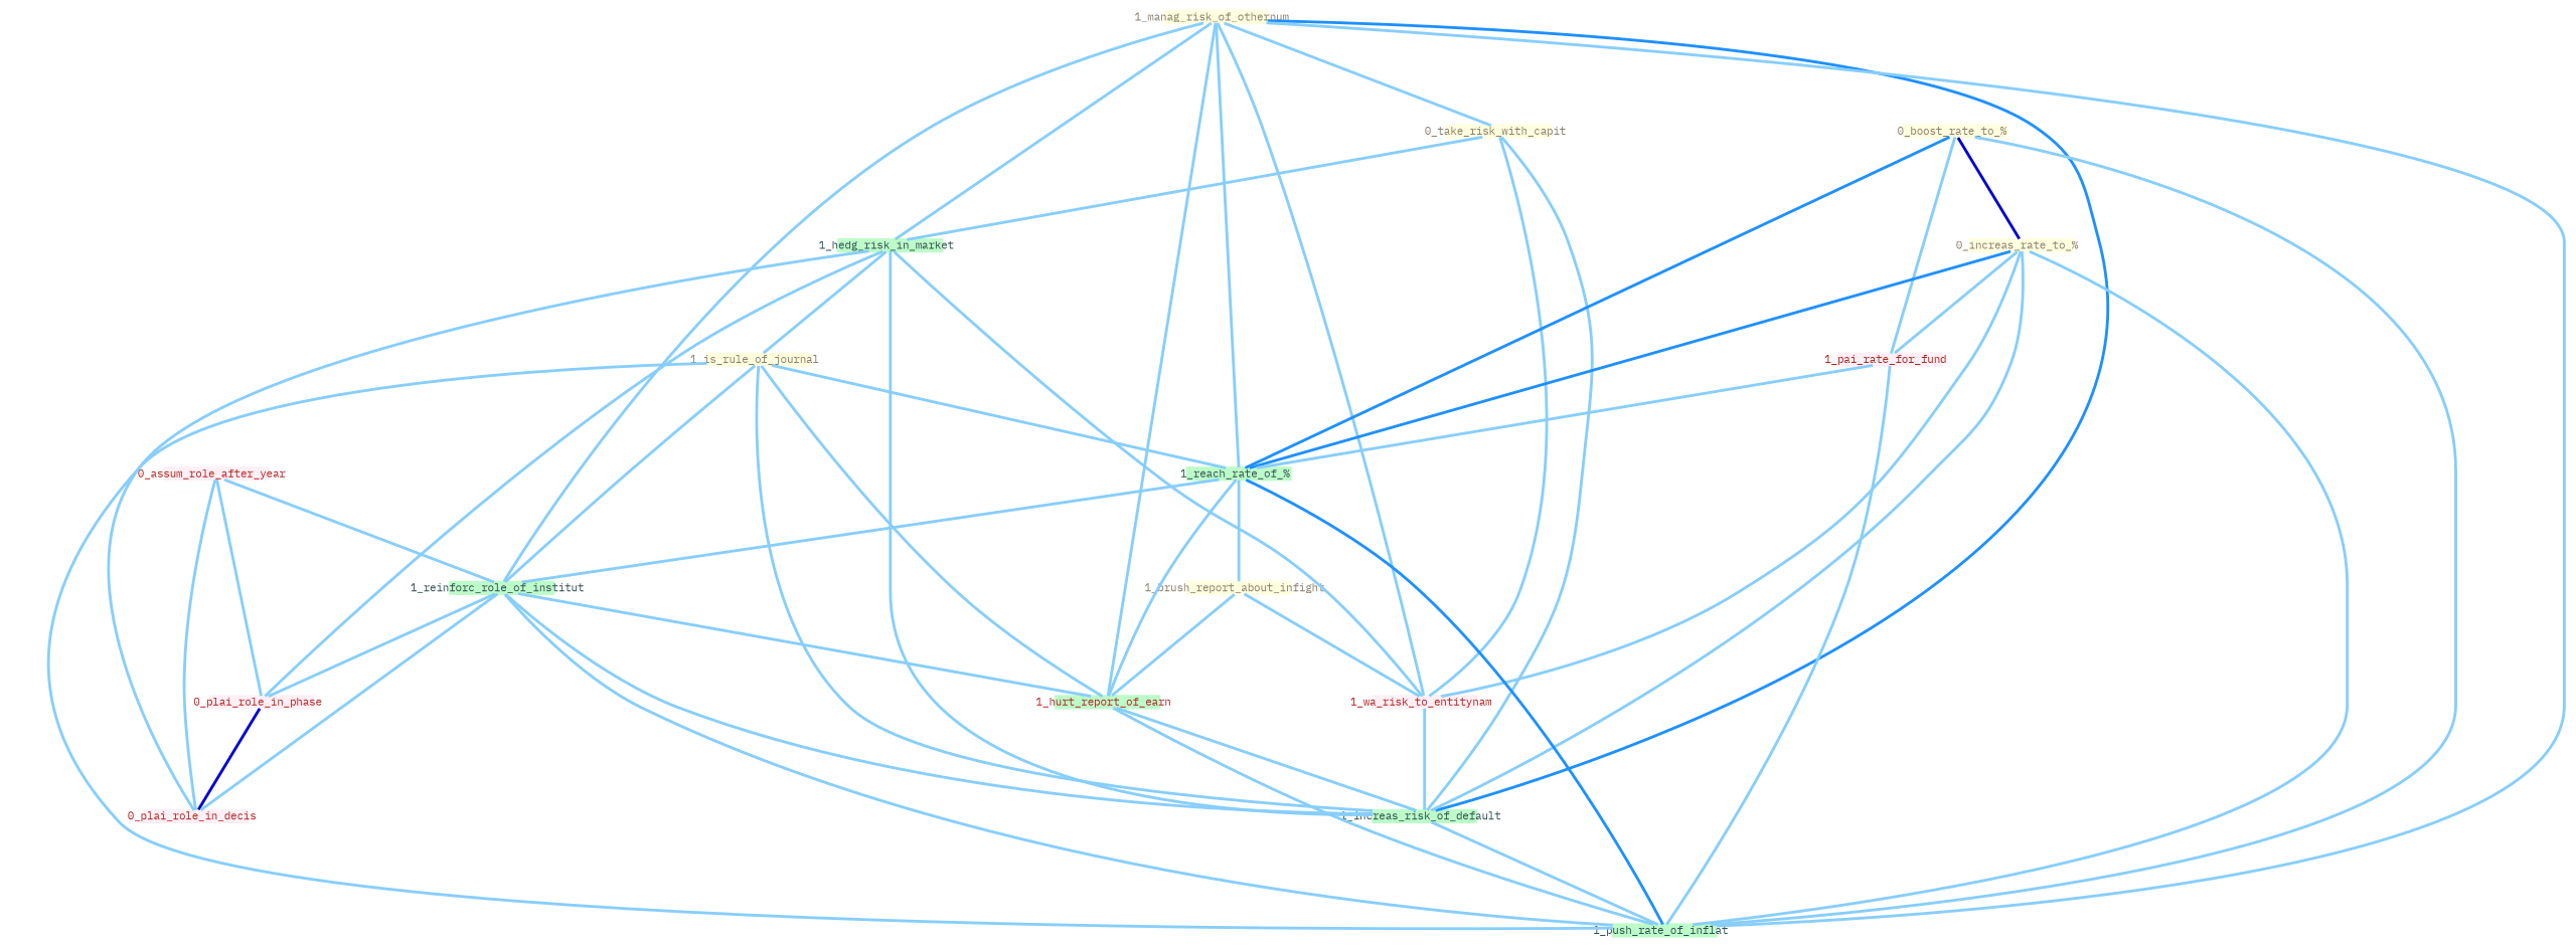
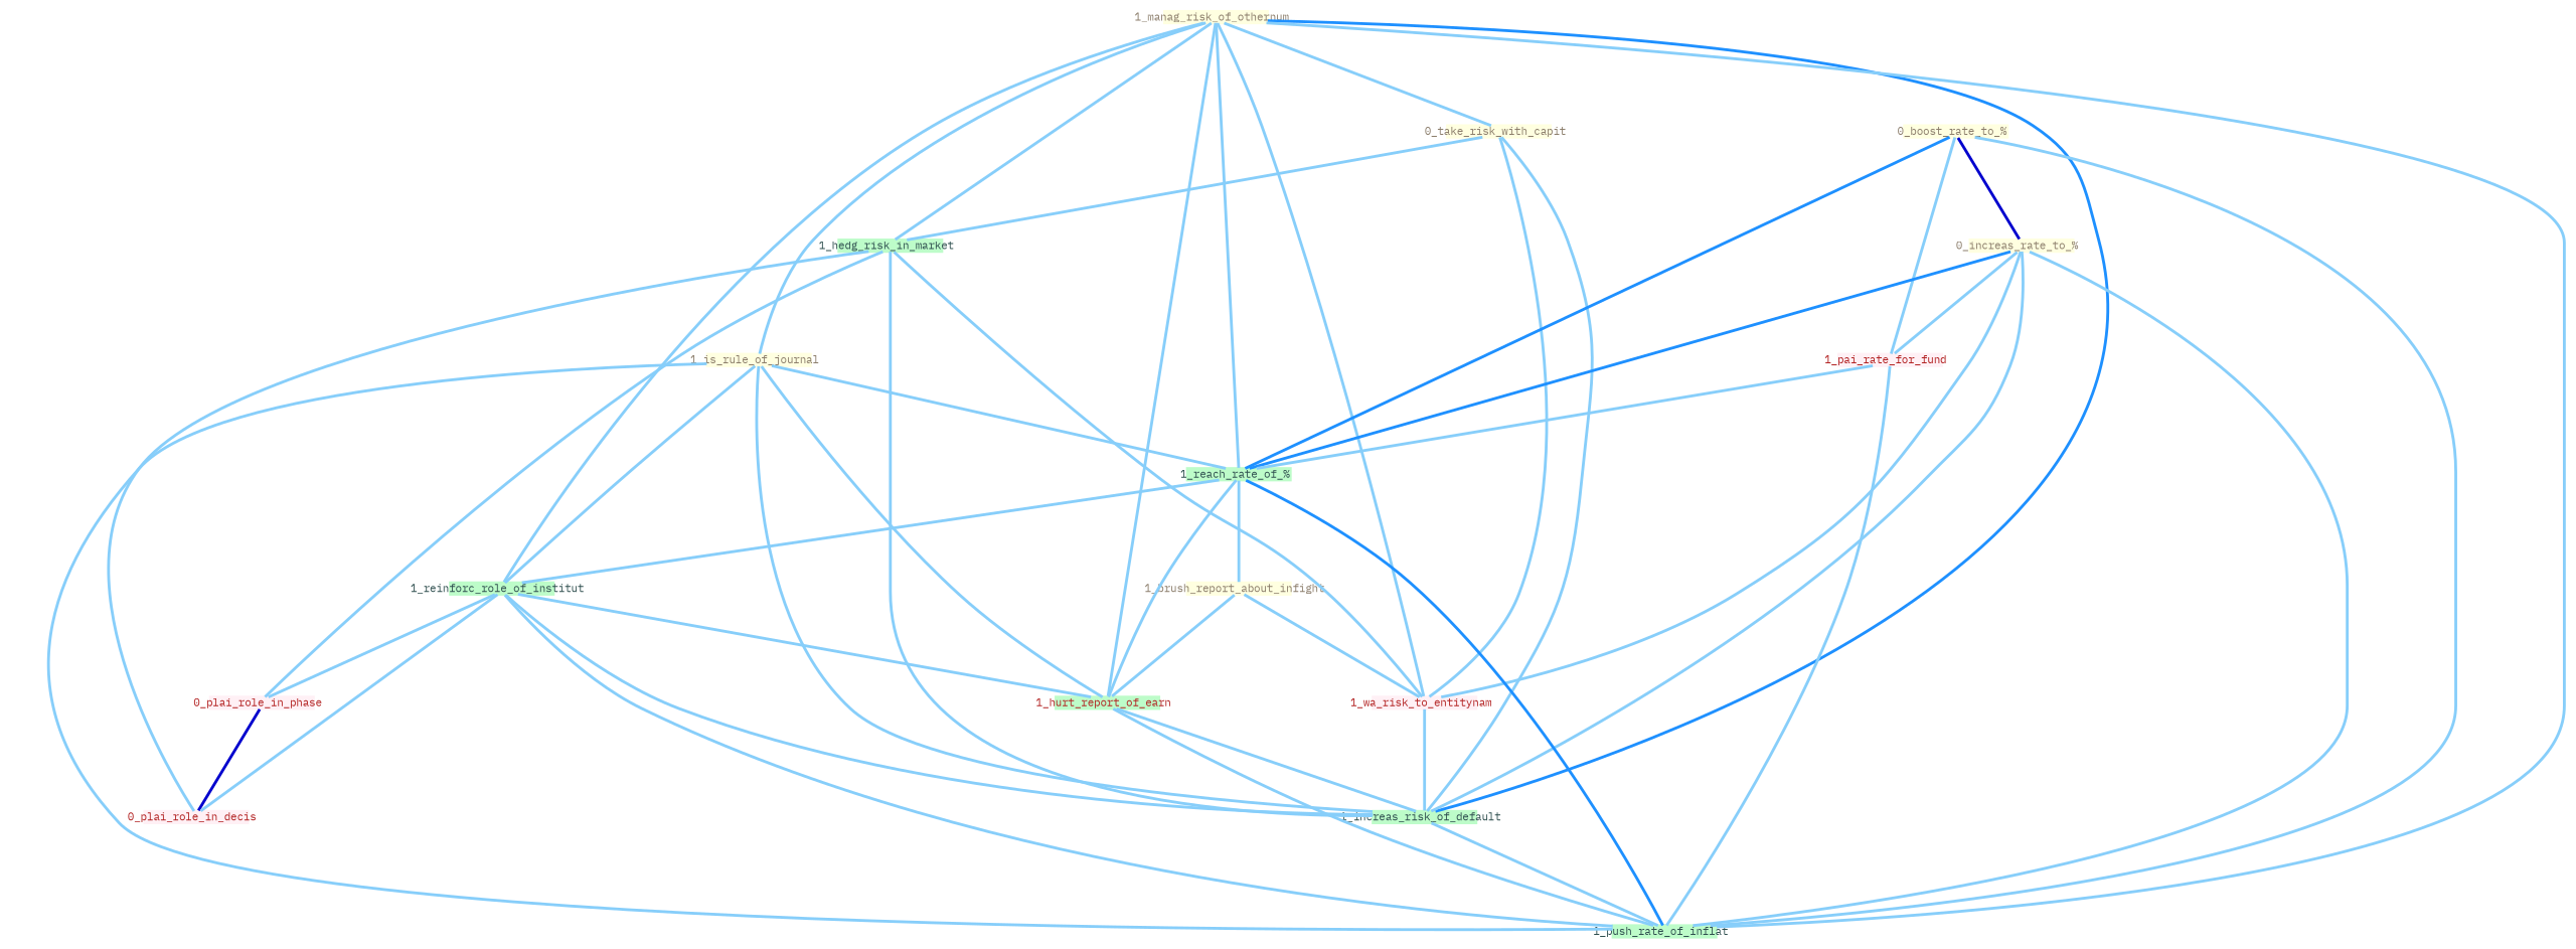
  graph {
    fontname="IBM Plex Mono"
    node [color="#ffffe0" fixedsize=true fontcolor="#8b7d6b" fontname="IBM Plex Mono" fontsize=4 shape=polygon style=filled]
    edge [color="#87cefa" fontname="IBM Plex Mono" w=1]
    "1_manag_risk_of_othernum " [height=.06 width=.5]
    "1_brush_report_about_infight " [height=.06 width=.5]
    "1_is_rule_of_journal " [height=.06 width=.5]
    "0_take_risk_with_capit " [height=.06 width=.5]
    "0_boost_rate_to_% " [height=.06 width=.5]
    "0_increas_rate_to_% " [height=.06 width=.5]
-   "0_assum_role_after_year " [color="#fff0f5" fontcolor="#b22222" height=.06 width=.5]
    "1_pai_rate_for_fund " [color="#fff0f5" fontcolor="#b22222" height=.06 width=.5]
    "1_wa_risk_to_entitynam " [color="#fff0f5" fontcolor="#b22222" height=.06 width=.5]
    "0_plai_role_in_phase " [color="#fff0f5" fontcolor="#b22222" height=.06 width=.5]
    "0_plai_role_in_decis " [color="#fff0f5" fontcolor="#b22222" height=.06 width=.5]
    "1_hedg_risk_in_market " [color="#BDFCC9" fontcolor="#2f4f4f" height=.06 width=.5]
    "1_reach_rate_of_% " [color="#BDFCC9" fontcolor="#2f4f4f" height=.06 width=.5]
    "1_reinforc_role_of_institut " [color="#BDFCC9" fontcolor="#2f4f4f" height=.06 width=.5]
    "1_hurt_report_of_earn " [color="#BDFCC9" fontcolor="#b22222" height=.06 width=.5]
    "1_increas_risk_of_default " [color="#BDFCC9" fontcolor="#2f4f4f" height=.06 width=.5]
    "1_push_rate_of_inflat " [color="#BDFCC9" fontcolor="#2f4f4f" height=.06 width=.5]
    subgraph sub_1 {
      "1_manag_risk_of_othernum "
      "1_brush_report_about_infight "
      "1_is_rule_of_journal "
      "0_take_risk_with_capit "
      "0_boost_rate_to_% "
      "0_increas_rate_to_% "
    }
    subgraph sub_2 {
-     "0_assum_role_after_year "
      "1_pai_rate_for_fund "
      "1_wa_risk_to_entitynam "
      "0_plai_role_in_phase "
      "0_plai_role_in_decis "
    }
-   "1_hedg_risk_in_market " -- "1_is_rule_of_journal "
+   "1_manag_risk_of_othernum " -- "1_is_rule_of_journal "
    "1_manag_risk_of_othernum " -- "0_take_risk_with_capit "
    "1_manag_risk_of_othernum " -- "1_wa_risk_to_entitynam "
    "1_manag_risk_of_othernum " -- "1_hedg_risk_in_market "
    "1_manag_risk_of_othernum " -- "1_reach_rate_of_% "
    "1_manag_risk_of_othernum " -- "1_reinforc_role_of_institut "
    "1_manag_risk_of_othernum " -- "1_hurt_report_of_earn "
    "1_manag_risk_of_othernum " -- "1_increas_risk_of_default " [color="#1e90ff" w=2]
    "1_manag_risk_of_othernum " -- "1_push_rate_of_inflat "
    "1_brush_report_about_infight " -- "1_wa_risk_to_entitynam "
    "1_brush_report_about_infight " -- "1_hurt_report_of_earn "
    "1_is_rule_of_journal " -- "1_reach_rate_of_% "
    "1_is_rule_of_journal " -- "1_reinforc_role_of_institut "
    "1_is_rule_of_journal " -- "1_hurt_report_of_earn "
    "1_is_rule_of_journal " -- "1_increas_risk_of_default "
    "1_is_rule_of_journal " -- "1_push_rate_of_inflat "
    "0_take_risk_with_capit " -- "1_wa_risk_to_entitynam "
    "0_take_risk_with_capit " -- "1_hedg_risk_in_market "
    "0_take_risk_with_capit " -- "1_increas_risk_of_default "
    "0_boost_rate_to_% " -- "0_increas_rate_to_% " [color="#0000cd" w=3]
    "0_boost_rate_to_% " -- "1_pai_rate_for_fund "
    "0_boost_rate_to_% " -- "1_reach_rate_of_% " [color="#1e90ff" w=2]
    "0_boost_rate_to_% " -- "1_push_rate_of_inflat "
    "0_increas_rate_to_% " -- "1_pai_rate_for_fund "
    "0_increas_rate_to_% " -- "1_wa_risk_to_entitynam "
    "0_increas_rate_to_% " -- "1_reach_rate_of_% " [color="#1e90ff" w=2]
    "0_increas_rate_to_% " -- "1_increas_risk_of_default "
    "0_increas_rate_to_% " -- "1_push_rate_of_inflat "
-   "0_assum_role_after_year " -- "0_plai_role_in_phase "
-   "0_assum_role_after_year " -- "0_plai_role_in_decis "
-   "0_assum_role_after_year " -- "1_reinforc_role_of_institut "
    "1_pai_rate_for_fund " -- "1_reach_rate_of_% "
    "1_pai_rate_for_fund " -- "1_push_rate_of_inflat "
    "1_wa_risk_to_entitynam " -- "1_increas_risk_of_default "
    "0_plai_role_in_phase " -- "0_plai_role_in_decis " [color="#0000cd" w=3]
    "1_hedg_risk_in_market " -- "1_wa_risk_to_entitynam "
    "1_hedg_risk_in_market " -- "0_plai_role_in_phase "
    "1_hedg_risk_in_market " -- "0_plai_role_in_decis "
    "1_hedg_risk_in_market " -- "1_increas_risk_of_default "
    "1_reach_rate_of_% " -- "1_brush_report_about_infight "
    "1_reach_rate_of_% " -- "1_reinforc_role_of_institut "
    "1_reach_rate_of_% " -- "1_hurt_report_of_earn "
    "1_reach_rate_of_% " -- "1_push_rate_of_inflat " [color="#1e90ff" w=2]
    "1_reinforc_role_of_institut " -- "0_plai_role_in_phase "
    "1_reinforc_role_of_institut " -- "0_plai_role_in_decis "
    "1_reinforc_role_of_institut " -- "1_hurt_report_of_earn "
    "1_reinforc_role_of_institut " -- "1_increas_risk_of_default "
    "1_reinforc_role_of_institut " -- "1_push_rate_of_inflat "
    "1_hurt_report_of_earn " -- "1_increas_risk_of_default "
    "1_hurt_report_of_earn " -- "1_push_rate_of_inflat "
    "1_increas_risk_of_default " -- "1_push_rate_of_inflat "
  }
